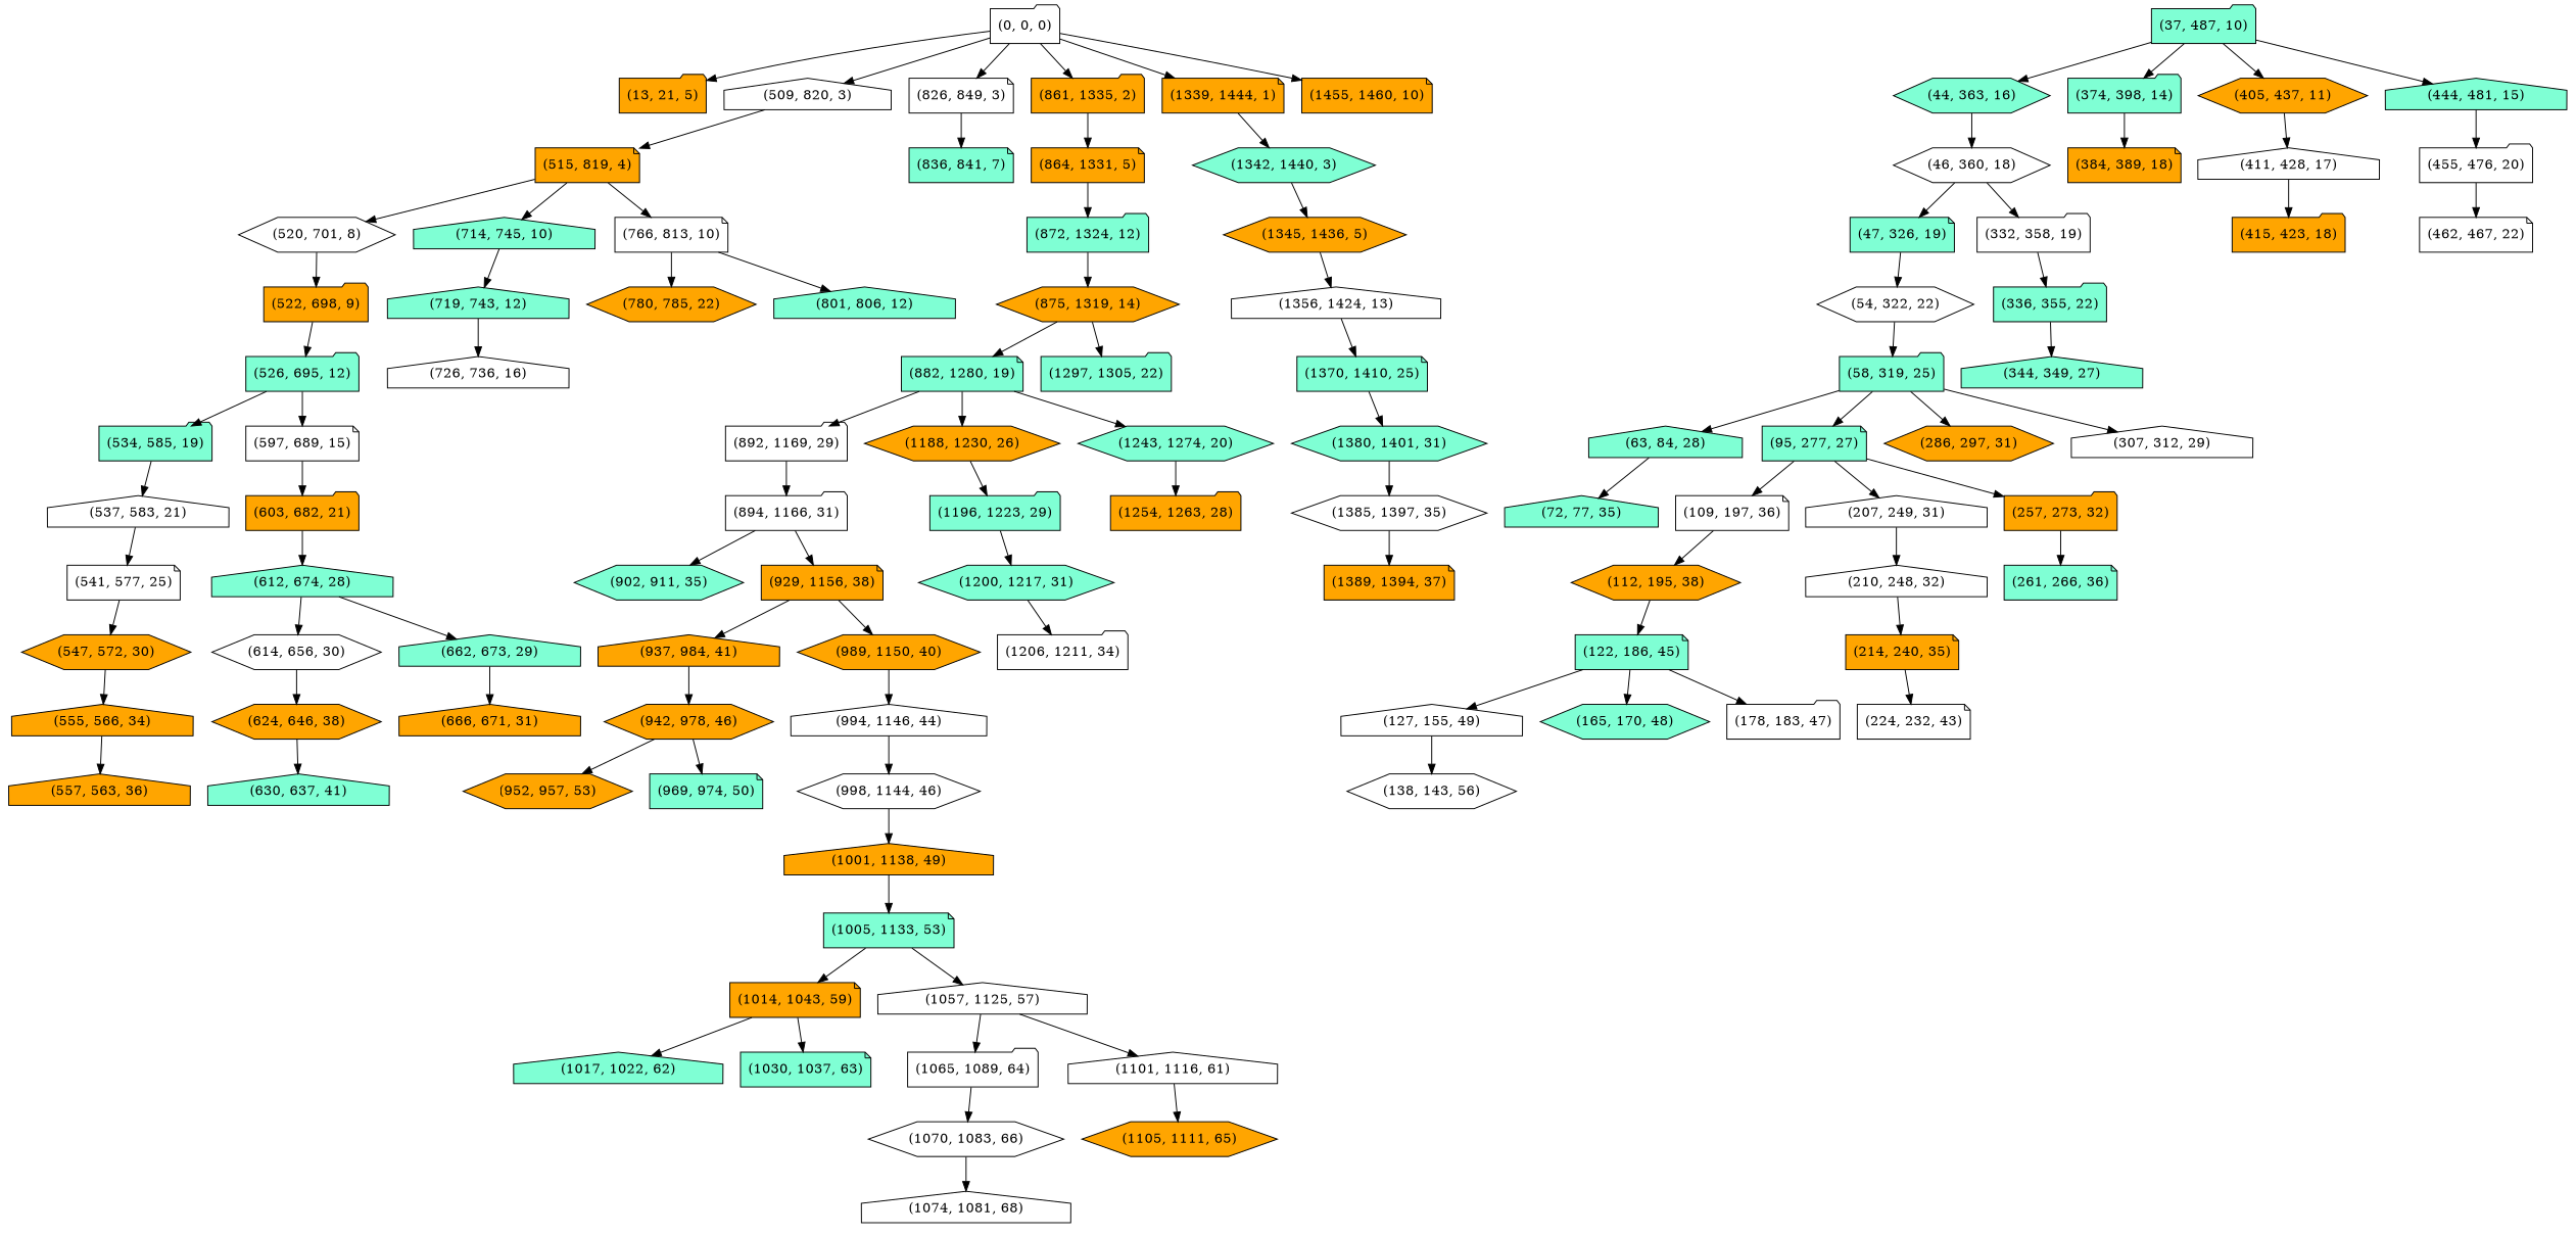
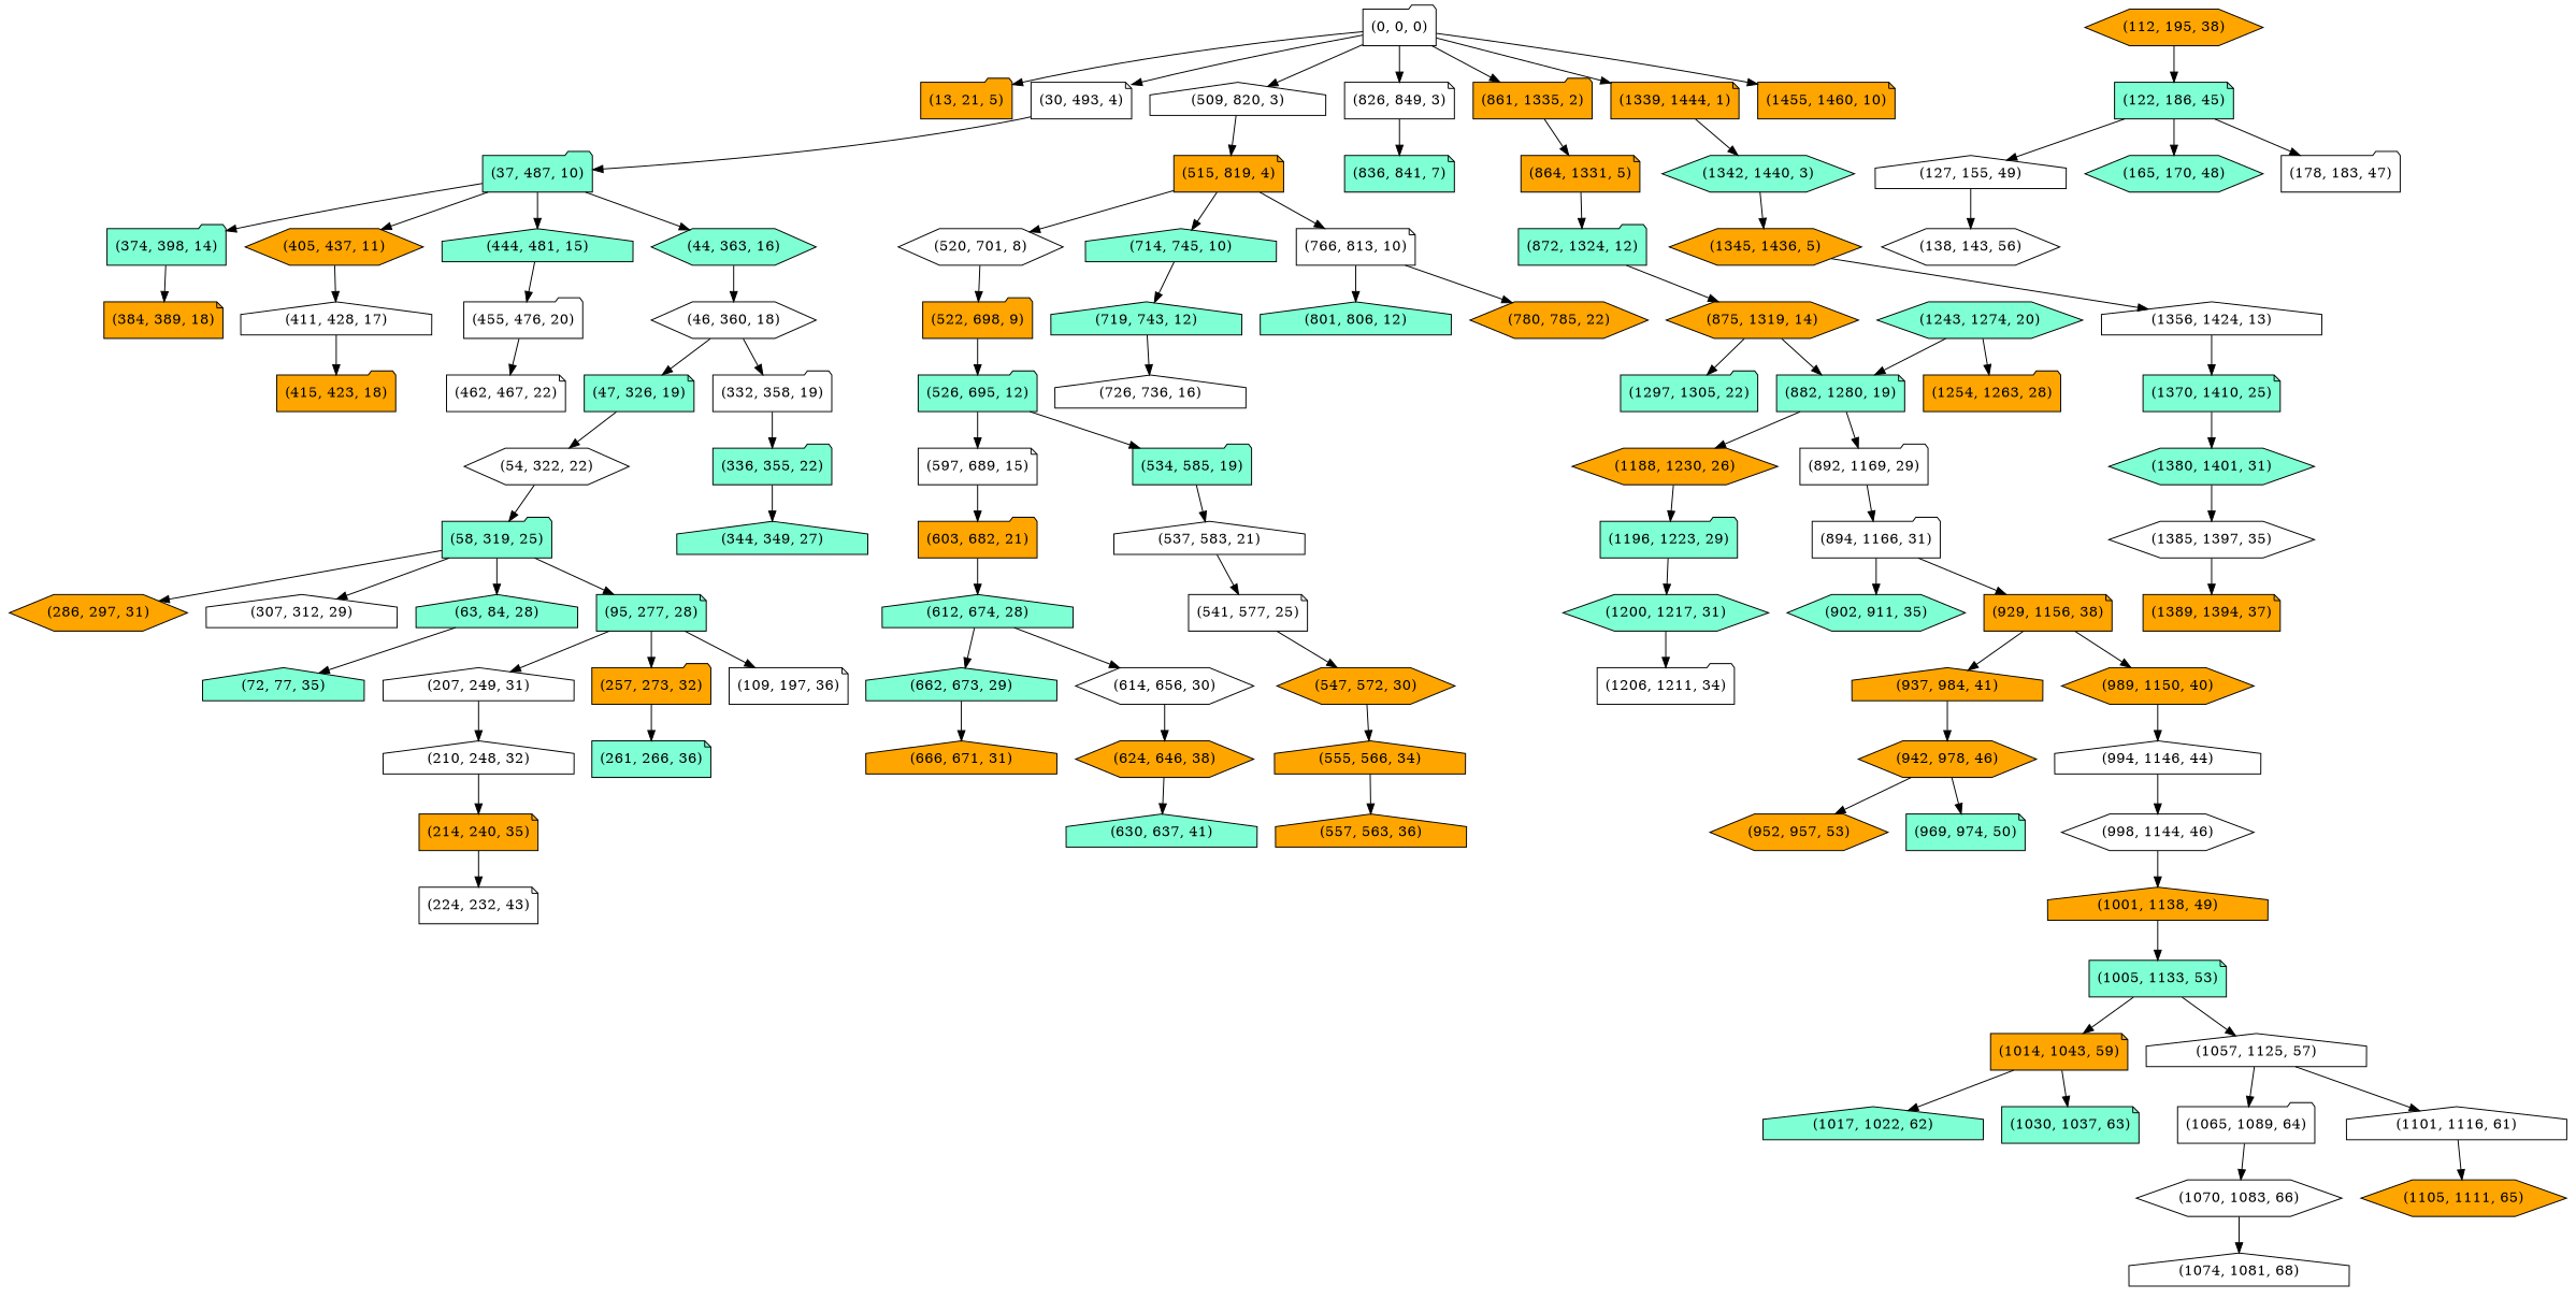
  digraph {
    node [fillcolor=white shape=house style=filled]
    "(0, 0, 0)" [shape=folder]
    "(13, 21, 5)" [fillcolor=orange shape=folder]
+   "(30, 493, 4)" [shape=note]
    "(509, 820, 3)"
    "(826, 849, 3)" [shape=note]
    "(861, 1335, 2)" [fillcolor=orange shape=folder]
    "(1339, 1444, 1)" [fillcolor=orange shape=note]
    "(1455, 1460, 10)" [fillcolor=orange shape=note]
    "(37, 487, 10)" [fillcolor=aquamarine shape=folder]
    "(515, 819, 4)" [fillcolor=orange shape=note]
    "(836, 841, 7)" [fillcolor=aquamarine shape=note]
    "(864, 1331, 5)" [fillcolor=orange shape=note]
    "(1342, 1440, 3)" [fillcolor=aquamarine shape=hexagon]
    "(44, 363, 16)" [fillcolor=aquamarine shape=hexagon]
    "(374, 398, 14)" [fillcolor=aquamarine shape=folder]
    "(405, 437, 11)" [fillcolor=orange shape=hexagon]
    "(444, 481, 15)" [fillcolor=aquamarine]
    "(46, 360, 18)" [shape=hexagon]
    "(384, 389, 18)" [fillcolor=orange shape=note]
    "(411, 428, 17)"
    "(455, 476, 20)" [shape=folder]
    "(47, 326, 19)" [fillcolor=aquamarine shape=note]
    "(332, 358, 19)" [shape=folder]
    "(54, 322, 22)" [shape=hexagon]
    "(336, 355, 22)" [fillcolor=aquamarine shape=folder]
    "(58, 319, 25)" [fillcolor=aquamarine shape=folder]
    "(63, 84, 28)" [fillcolor=aquamarine]
-   "(95, 277, 28)" [fillcolor=aquamarine shape=note label="(95, 277, 27)"]
+   "(95, 277, 28)" [fillcolor=aquamarine shape=note]
    "(286, 297, 31)" [fillcolor=orange shape=hexagon]
    "(307, 312, 29)"
    "(72, 77, 35)" [fillcolor=aquamarine]
    "(109, 197, 36)" [shape=note]
    "(207, 249, 31)"
    "(257, 273, 32)" [fillcolor=orange shape=folder]
    "(112, 195, 38)" [fillcolor=orange shape=hexagon]
    "(210, 248, 32)"
    "(261, 266, 36)" [fillcolor=aquamarine shape=note]
    "(122, 186, 45)" [fillcolor=aquamarine shape=note]
    "(127, 155, 49)"
    "(165, 170, 48)" [fillcolor=aquamarine shape=hexagon]
    "(178, 183, 47)" [shape=folder]
    "(138, 143, 56)" [shape=hexagon]
    "(214, 240, 35)" [fillcolor=orange shape=note]
    "(224, 232, 43)" [shape=note]
    "(344, 349, 27)" [fillcolor=aquamarine]
    "(415, 423, 18)" [fillcolor=orange shape=folder]
    "(462, 467, 22)" [shape=note]
    "(520, 701, 8)" [shape=hexagon]
    "(714, 745, 10)" [fillcolor=aquamarine]
    "(766, 813, 10)" [shape=note]
    "(522, 698, 9)" [fillcolor=orange shape=folder]
    "(719, 743, 12)" [fillcolor=aquamarine]
    "(780, 785, 22)" [fillcolor=orange shape=hexagon]
    "(801, 806, 12)" [fillcolor=aquamarine]
    "(526, 695, 12)" [fillcolor=aquamarine shape=folder]
    "(534, 585, 19)" [fillcolor=aquamarine shape=folder]
    "(597, 689, 15)" [shape=note]
    "(537, 583, 21)"
    "(603, 682, 21)" [fillcolor=orange shape=folder]
    "(541, 577, 25)" [shape=note]
    "(547, 572, 30)" [fillcolor=orange shape=hexagon]
    "(555, 566, 34)" [fillcolor=orange]
    "(557, 563, 36)" [fillcolor=orange]
    "(612, 674, 28)" [fillcolor=aquamarine]
    "(614, 656, 30)" [shape=hexagon]
    "(662, 673, 29)" [fillcolor=aquamarine]
    "(624, 646, 38)" [fillcolor=orange shape=hexagon]
    "(666, 671, 31)" [fillcolor=orange]
    "(630, 637, 41)" [fillcolor=aquamarine]
    "(726, 736, 16)"
    "(872, 1324, 12)" [fillcolor=aquamarine shape=folder]
    "(875, 1319, 14)" [fillcolor=orange shape=hexagon]
    "(882, 1280, 19)" [fillcolor=aquamarine shape=note]
    "(1297, 1305, 22)" [fillcolor=aquamarine shape=folder]
    "(892, 1169, 29)" [shape=folder]
    "(1188, 1230, 26)" [fillcolor=orange shape=hexagon]
    "(1243, 1274, 20)" [fillcolor=aquamarine shape=hexagon]
    "(894, 1166, 31)" [shape=folder]
    "(1196, 1223, 29)" [fillcolor=aquamarine shape=folder]
    "(1254, 1263, 28)" [fillcolor=orange shape=folder]
    "(902, 911, 35)" [fillcolor=aquamarine shape=hexagon]
    "(929, 1156, 38)" [fillcolor=orange shape=note]
    "(937, 984, 41)" [fillcolor=orange]
    "(989, 1150, 40)" [fillcolor=orange shape=hexagon]
    "(942, 978, 46)" [fillcolor=orange shape=hexagon]
    "(994, 1146, 44)"
    "(952, 957, 53)" [fillcolor=orange shape=hexagon]
    "(969, 974, 50)" [fillcolor=aquamarine shape=note]
    "(998, 1144, 46)" [shape=hexagon]
    "(1001, 1138, 49)" [fillcolor=orange]
    "(1005, 1133, 53)" [fillcolor=aquamarine shape=note]
    "(1014, 1043, 59)" [fillcolor=orange shape=note]
    "(1057, 1125, 57)"
    "(1017, 1022, 62)" [fillcolor=aquamarine]
    "(1030, 1037, 63)" [fillcolor=aquamarine shape=note]
    "(1065, 1089, 64)" [shape=folder]
    "(1101, 1116, 61)"
    "(1070, 1083, 66)" [shape=hexagon]
    "(1105, 1111, 65)" [fillcolor=orange shape=hexagon]
    "(1074, 1081, 68)"
    "(1200, 1217, 31)" [fillcolor=aquamarine shape=hexagon]
    "(1206, 1211, 34)" [shape=folder]
    "(1345, 1436, 5)" [fillcolor=orange shape=hexagon]
    "(1356, 1424, 13)"
    "(1370, 1410, 25)" [fillcolor=aquamarine shape=note]
    "(1380, 1401, 31)" [fillcolor=aquamarine shape=hexagon]
    "(1385, 1397, 35)" [shape=hexagon]
    "(1389, 1394, 37)" [fillcolor=orange shape=note]
    "(0, 0, 0)" -> "(13, 21, 5)"
+   "(0, 0, 0)" -> "(30, 493, 4)"
    "(0, 0, 0)" -> "(509, 820, 3)"
    "(0, 0, 0)" -> "(826, 849, 3)"
    "(0, 0, 0)" -> "(861, 1335, 2)"
    "(0, 0, 0)" -> "(1339, 1444, 1)"
    "(0, 0, 0)" -> "(1455, 1460, 10)"
+   "(30, 493, 4)" -> "(37, 487, 10)"
    "(509, 820, 3)" -> "(515, 819, 4)"
    "(826, 849, 3)" -> "(836, 841, 7)"
    "(861, 1335, 2)" -> "(864, 1331, 5)"
    "(1339, 1444, 1)" -> "(1342, 1440, 3)"
    "(37, 487, 10)" -> "(44, 363, 16)"
    "(37, 487, 10)" -> "(374, 398, 14)"
    "(37, 487, 10)" -> "(405, 437, 11)"
    "(37, 487, 10)" -> "(444, 481, 15)"
    "(515, 819, 4)" -> "(520, 701, 8)"
    "(515, 819, 4)" -> "(714, 745, 10)"
    "(515, 819, 4)" -> "(766, 813, 10)"
    "(864, 1331, 5)" -> "(872, 1324, 12)"
    "(1342, 1440, 3)" -> "(1345, 1436, 5)"
    "(44, 363, 16)" -> "(46, 360, 18)"
    "(374, 398, 14)" -> "(384, 389, 18)"
    "(405, 437, 11)" -> "(411, 428, 17)"
    "(444, 481, 15)" -> "(455, 476, 20)"
    "(46, 360, 18)" -> "(47, 326, 19)"
    "(46, 360, 18)" -> "(332, 358, 19)"
    "(411, 428, 17)" -> "(415, 423, 18)"
    "(455, 476, 20)" -> "(462, 467, 22)"
    "(47, 326, 19)" -> "(54, 322, 22)"
    "(332, 358, 19)" -> "(336, 355, 22)"
    "(54, 322, 22)" -> "(58, 319, 25)"
    "(336, 355, 22)" -> "(344, 349, 27)"
    "(58, 319, 25)" -> "(63, 84, 28)"
    "(58, 319, 25)" -> "(95, 277, 28)"
    "(58, 319, 25)" -> "(286, 297, 31)"
    "(58, 319, 25)" -> "(307, 312, 29)"
    "(63, 84, 28)" -> "(72, 77, 35)"
    "(95, 277, 28)" -> "(109, 197, 36)"
    "(95, 277, 28)" -> "(207, 249, 31)"
    "(95, 277, 28)" -> "(257, 273, 32)"
-   "(109, 197, 36)" -> "(112, 195, 38)"
    "(207, 249, 31)" -> "(210, 248, 32)"
    "(257, 273, 32)" -> "(261, 266, 36)"
    "(112, 195, 38)" -> "(122, 186, 45)"
    "(210, 248, 32)" -> "(214, 240, 35)"
    "(122, 186, 45)" -> "(127, 155, 49)"
    "(122, 186, 45)" -> "(165, 170, 48)"
    "(122, 186, 45)" -> "(178, 183, 47)"
    "(127, 155, 49)" -> "(138, 143, 56)"
    "(214, 240, 35)" -> "(224, 232, 43)"
    "(520, 701, 8)" -> "(522, 698, 9)"
    "(714, 745, 10)" -> "(719, 743, 12)"
    "(766, 813, 10)" -> "(780, 785, 22)"
    "(766, 813, 10)" -> "(801, 806, 12)"
    "(522, 698, 9)" -> "(526, 695, 12)"
    "(719, 743, 12)" -> "(726, 736, 16)"
    "(526, 695, 12)" -> "(534, 585, 19)"
    "(526, 695, 12)" -> "(597, 689, 15)"
    "(534, 585, 19)" -> "(537, 583, 21)"
    "(597, 689, 15)" -> "(603, 682, 21)"
    "(537, 583, 21)" -> "(541, 577, 25)"
    "(603, 682, 21)" -> "(612, 674, 28)"
    "(541, 577, 25)" -> "(547, 572, 30)"
    "(547, 572, 30)" -> "(555, 566, 34)"
    "(555, 566, 34)" -> "(557, 563, 36)"
    "(612, 674, 28)" -> "(614, 656, 30)"
    "(612, 674, 28)" -> "(662, 673, 29)"
    "(614, 656, 30)" -> "(624, 646, 38)"
    "(662, 673, 29)" -> "(666, 671, 31)"
    "(624, 646, 38)" -> "(630, 637, 41)"
    "(872, 1324, 12)" -> "(875, 1319, 14)"
    "(875, 1319, 14)" -> "(882, 1280, 19)"
    "(875, 1319, 14)" -> "(1297, 1305, 22)"
    "(882, 1280, 19)" -> "(892, 1169, 29)"
    "(882, 1280, 19)" -> "(1188, 1230, 26)"
-   "(882, 1280, 19)" -> "(1243, 1274, 20)"
+   "(1243, 1274, 20)" -> "(882, 1280, 19)"
    "(892, 1169, 29)" -> "(894, 1166, 31)"
    "(1188, 1230, 26)" -> "(1196, 1223, 29)"
    "(1243, 1274, 20)" -> "(1254, 1263, 28)"
    "(894, 1166, 31)" -> "(902, 911, 35)"
    "(894, 1166, 31)" -> "(929, 1156, 38)"
    "(1196, 1223, 29)" -> "(1200, 1217, 31)"
    "(929, 1156, 38)" -> "(937, 984, 41)"
    "(929, 1156, 38)" -> "(989, 1150, 40)"
    "(937, 984, 41)" -> "(942, 978, 46)"
    "(989, 1150, 40)" -> "(994, 1146, 44)"
    "(942, 978, 46)" -> "(952, 957, 53)"
    "(942, 978, 46)" -> "(969, 974, 50)"
    "(994, 1146, 44)" -> "(998, 1144, 46)"
    "(998, 1144, 46)" -> "(1001, 1138, 49)"
    "(1001, 1138, 49)" -> "(1005, 1133, 53)"
    "(1005, 1133, 53)" -> "(1014, 1043, 59)"
    "(1005, 1133, 53)" -> "(1057, 1125, 57)"
    "(1014, 1043, 59)" -> "(1017, 1022, 62)"
    "(1014, 1043, 59)" -> "(1030, 1037, 63)"
    "(1057, 1125, 57)" -> "(1065, 1089, 64)"
    "(1057, 1125, 57)" -> "(1101, 1116, 61)"
    "(1065, 1089, 64)" -> "(1070, 1083, 66)"
    "(1101, 1116, 61)" -> "(1105, 1111, 65)"
    "(1070, 1083, 66)" -> "(1074, 1081, 68)"
    "(1200, 1217, 31)" -> "(1206, 1211, 34)"
    "(1345, 1436, 5)" -> "(1356, 1424, 13)"
    "(1356, 1424, 13)" -> "(1370, 1410, 25)"
    "(1370, 1410, 25)" -> "(1380, 1401, 31)"
    "(1380, 1401, 31)" -> "(1385, 1397, 35)"
    "(1385, 1397, 35)" -> "(1389, 1394, 37)"
  }
